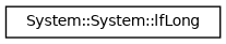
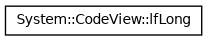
  digraph {
    rankdir=LR
-   n1 [color=black fillcolor=white fontname=Helvetica fontsize=10 height=0.2 label="System::System::lfLong" shape=record style=filled width=0.4]
+   n1 [color=black fillcolor=white fontname=Helvetica fontsize=10 height=0.2 label="System::CodeView::lfLong" shape=record style=filled width=0.4]
  }
